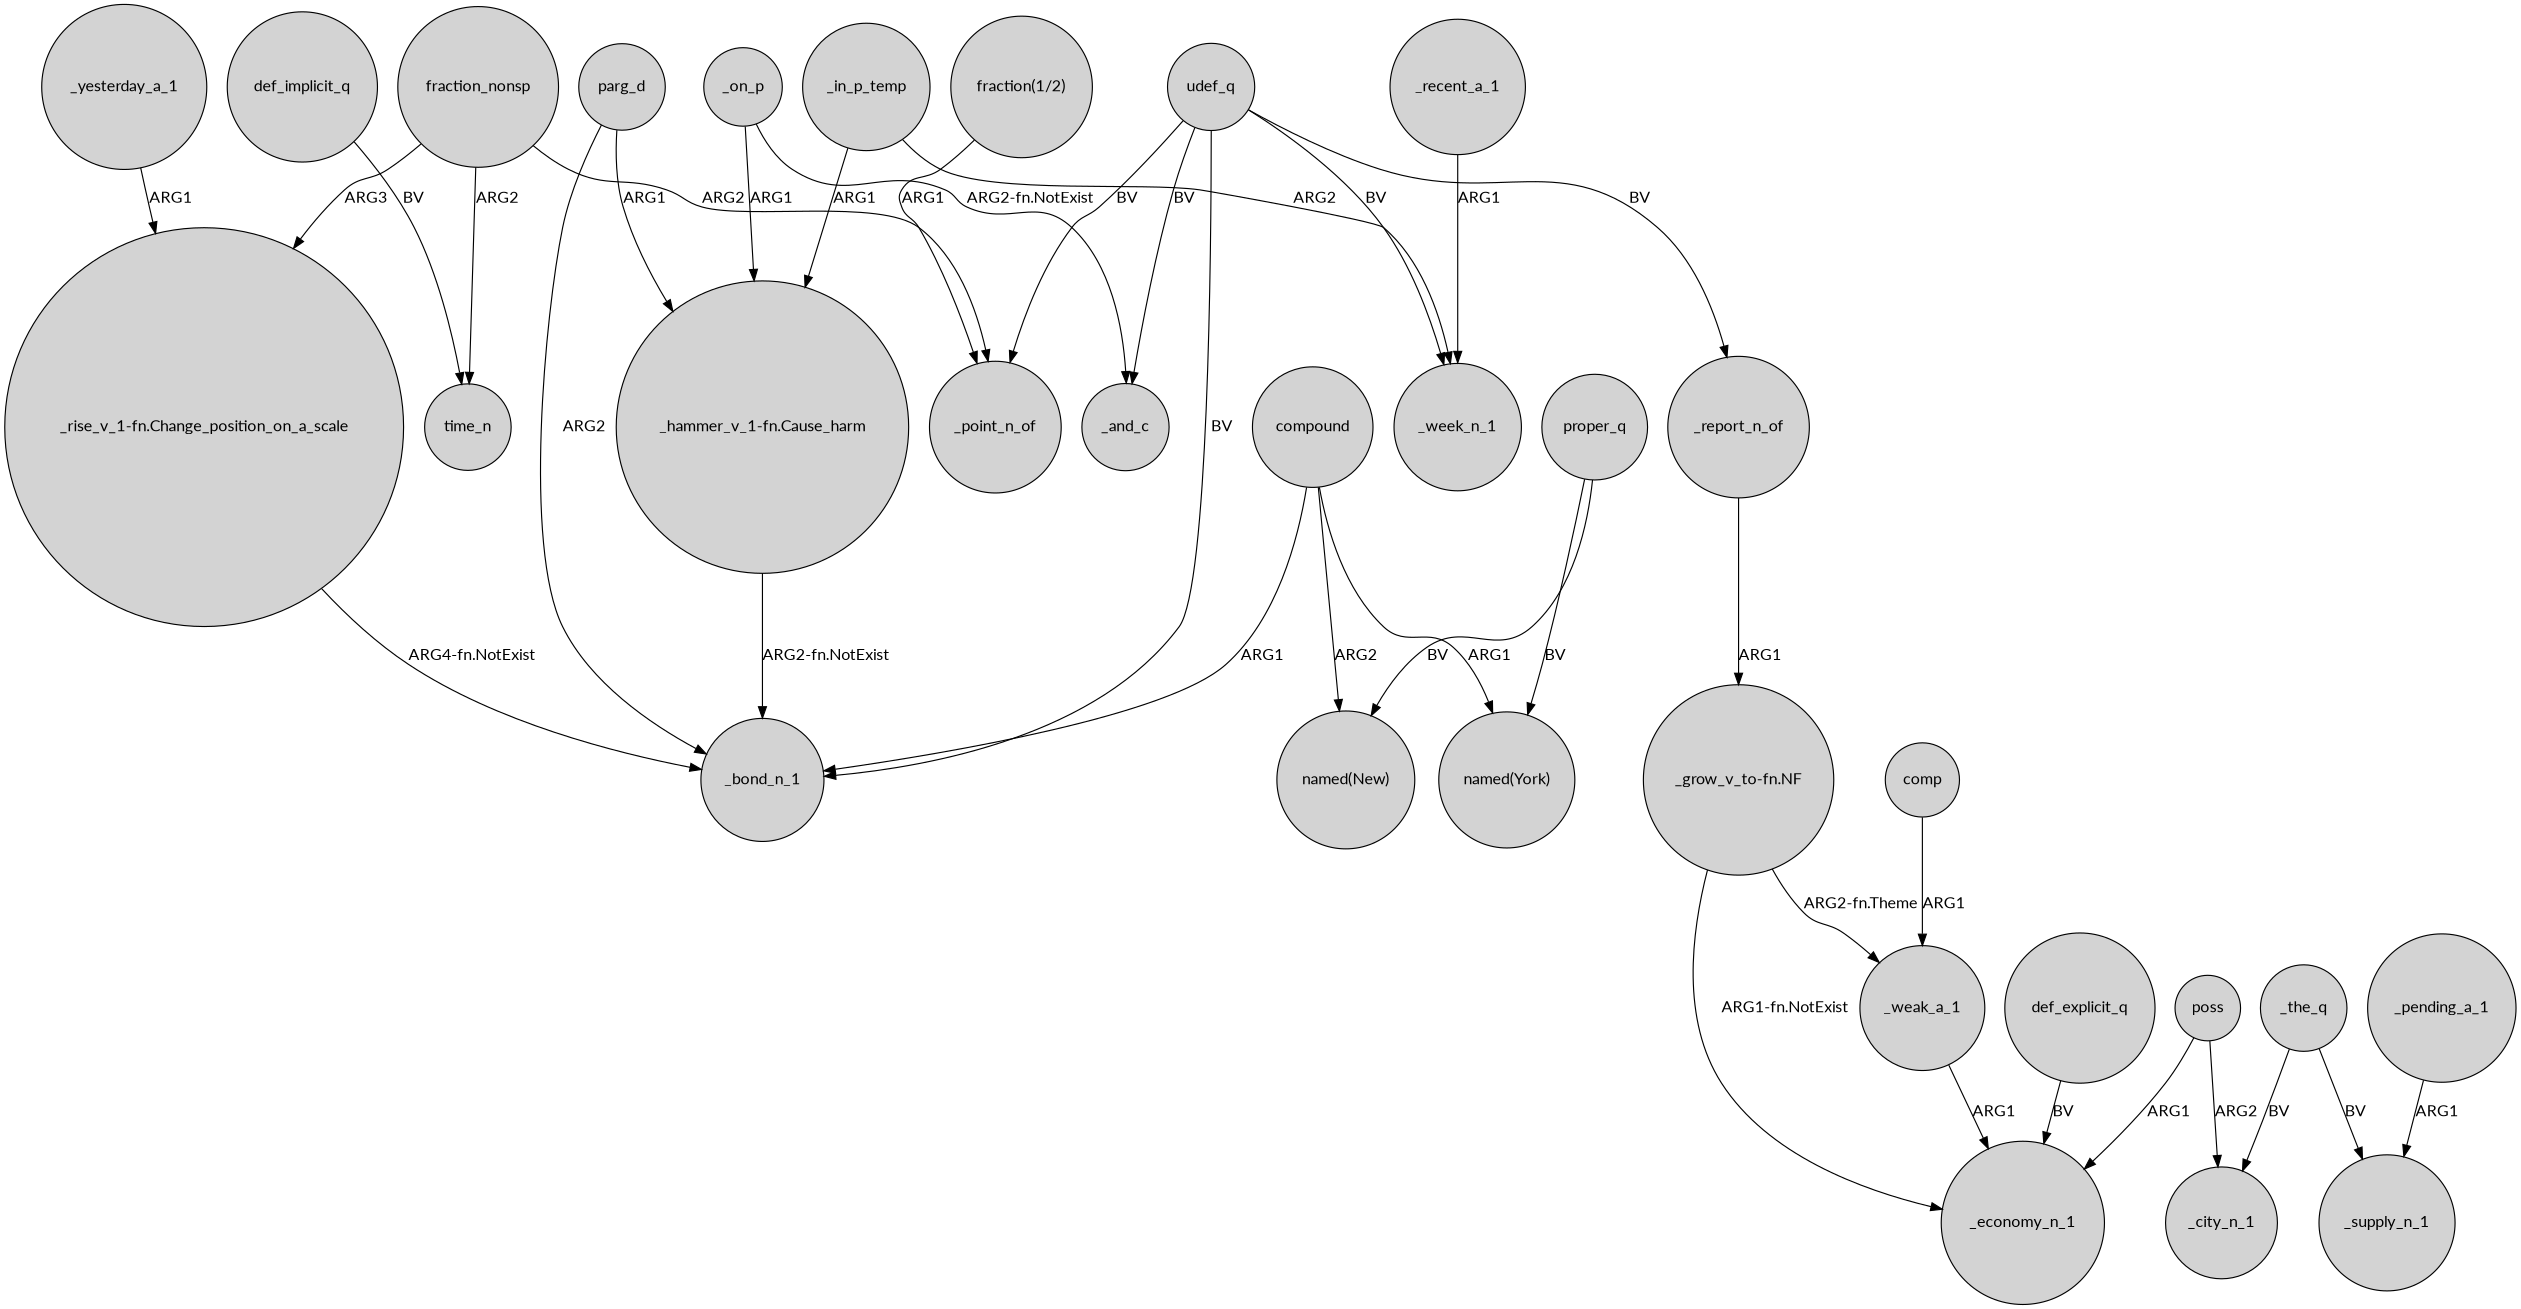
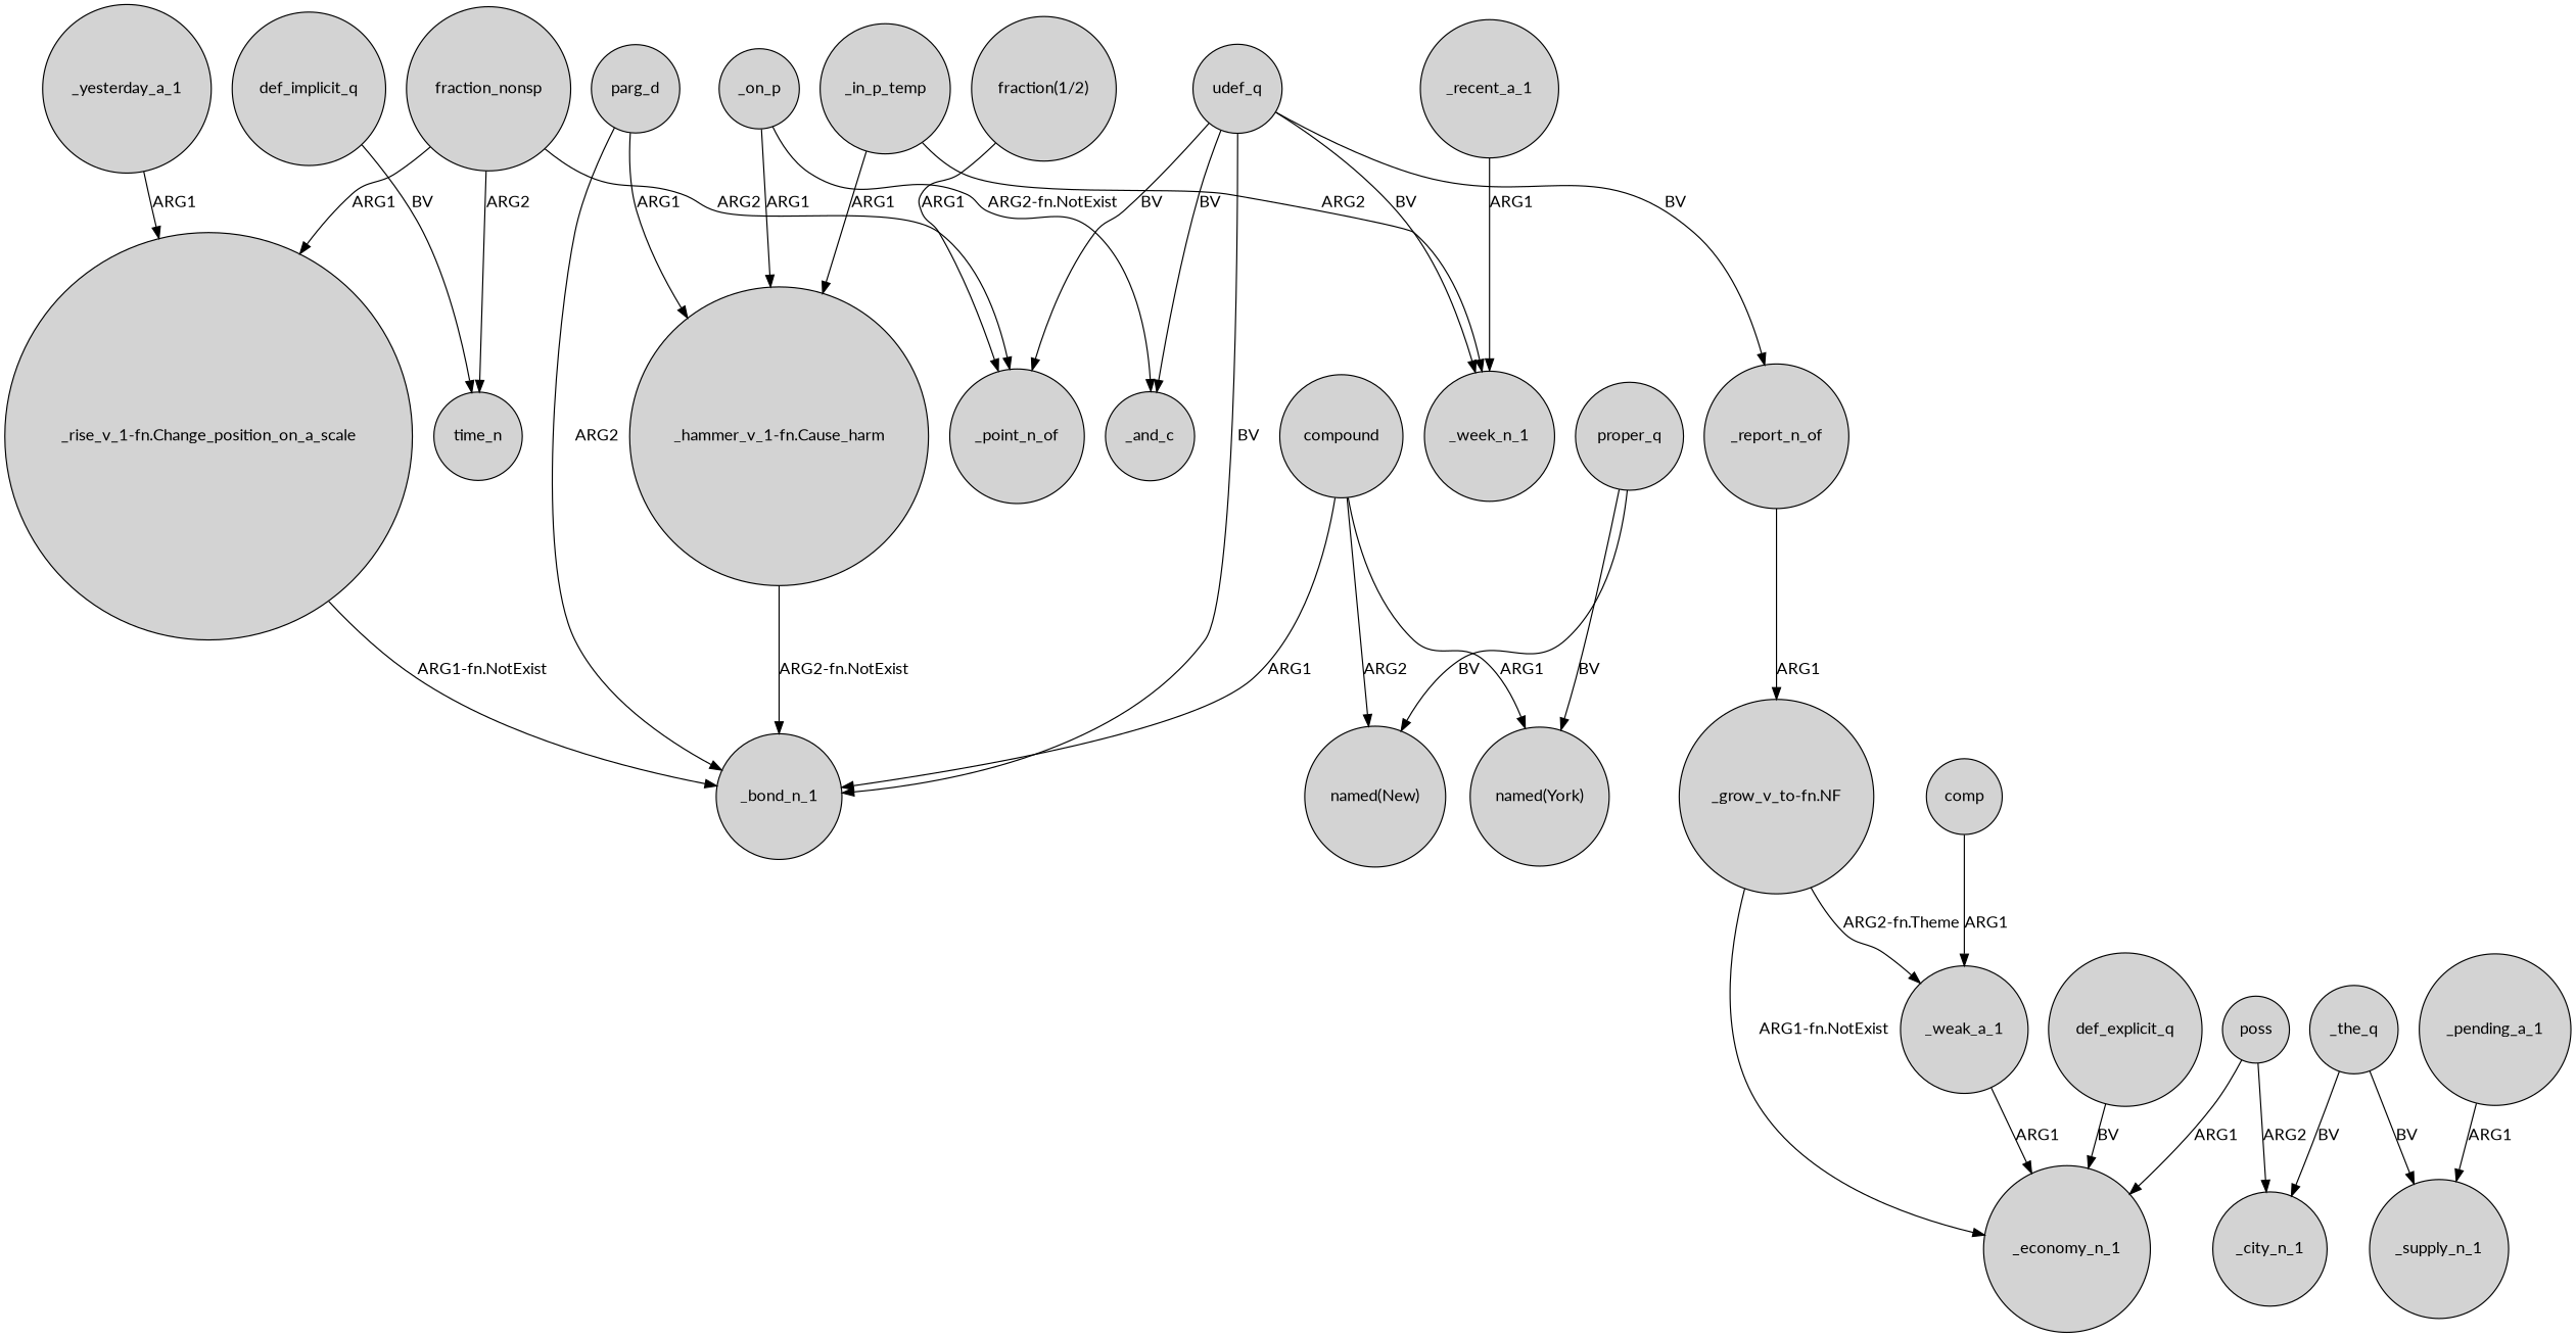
  digraph {
    fontname=Lato
    node [fontname=Lato shape=circle style=filled]
    edge [fontname=Lato]
    _yesterday_a_1
    "_rise_v_1-fn.Change_position_on_a_scale"
    n3 [label=fraction_nonsp]
    time_n
    _point_n_of
    _bond_n_1
    "_grow_v_to-fn.NF"
    _economy_n_1
    _weak_a_1
    compound
    "named(New)"
    "named(York)"
    def_implicit_q
    parg_d
    "_hammer_v_1-fn.Cause_harm"
    proper_q
    _on_p
    _and_c
    def_explicit_q
    _report_n_of
    _in_p_temp
    _week_n_1
    udef_q
    "fraction(1/2)"
    poss
    _city_n_1
    _the_q
    _supply_n_1
    _recent_a_1
    _pending_a_1
    comp
    _yesterday_a_1 -> "_rise_v_1-fn.Change_position_on_a_scale" [label=ARG1]
-   "_rise_v_1-fn.Change_position_on_a_scale" -> _bond_n_1 [label="ARG4-fn.NotExist"]
-   n3 -> "_rise_v_1-fn.Change_position_on_a_scale" [label=ARG3]
+   "_rise_v_1-fn.Change_position_on_a_scale" -> _bond_n_1 [label="ARG1-fn.NotExist"]
+   n3 -> "_rise_v_1-fn.Change_position_on_a_scale" [label=ARG1]
    n3 -> time_n [label=ARG2]
    n3 -> _point_n_of [label=ARG2]
    "_grow_v_to-fn.NF" -> _economy_n_1 [label="ARG1-fn.NotExist"]
    "_grow_v_to-fn.NF" -> _weak_a_1 [label="ARG2-fn.Theme"]
    _weak_a_1 -> _economy_n_1 [label=ARG1]
    compound -> _bond_n_1 [label=ARG1]
    compound -> "named(New)" [label=ARG2]
    compound -> "named(York)" [label=ARG1]
    def_implicit_q -> time_n [label=BV]
    parg_d -> _bond_n_1 [label=ARG2]
    parg_d -> "_hammer_v_1-fn.Cause_harm" [label=ARG1]
    "_hammer_v_1-fn.Cause_harm" -> _bond_n_1 [label="ARG2-fn.NotExist"]
    proper_q -> "named(New)" [label=BV]
    proper_q -> "named(York)" [label=BV]
    _on_p -> "_hammer_v_1-fn.Cause_harm" [label=ARG1]
    _on_p -> _and_c [label="ARG2-fn.NotExist"]
    def_explicit_q -> _economy_n_1 [label=BV]
    _report_n_of -> "_grow_v_to-fn.NF" [label=ARG1]
    _in_p_temp -> "_hammer_v_1-fn.Cause_harm" [label=ARG1]
    _in_p_temp -> _week_n_1 [label=ARG2]
    udef_q -> _point_n_of [label=BV]
    udef_q -> _bond_n_1 [label=BV]
    udef_q -> _and_c [label=BV]
    udef_q -> _report_n_of [label=BV]
    udef_q -> _week_n_1 [label=BV]
    "fraction(1/2)" -> _point_n_of [label=ARG1]
    poss -> _economy_n_1 [label=ARG1]
    poss -> _city_n_1 [label=ARG2]
    _the_q -> _city_n_1 [label=BV]
    _the_q -> _supply_n_1 [label=BV]
    _recent_a_1 -> _week_n_1 [label=ARG1]
    _pending_a_1 -> _supply_n_1 [label=ARG1]
    comp -> _weak_a_1 [label=ARG1]
  }
